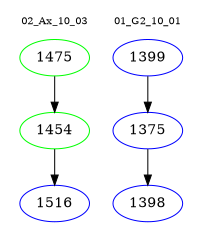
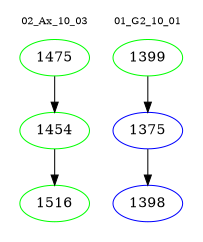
  digraph {
    node [color=green]
    edge [color=black]
    n1 [label=1475]
    n2 [label=1454]
-   n3 [color=blue label=1516]
-   n4 [color=blue label=1399]
+   n3 [label=1516]
+   n4 [label=1399]
    n5 [color=blue label=1375]
    n6 [color=blue label=1398]
    subgraph cluster_1 {
      color=white
      fontsize=10
      label="02_Ax_10_03"
      n1
      n2
      n3
    }
    subgraph cluster_2 {
      color=white
      fontsize=10
      label="01_G2_10_01"
      n4
      n5
      n6
    }
    n1 -> n2
    n2 -> n3
    n4 -> n5
    n5 -> n6
  }
